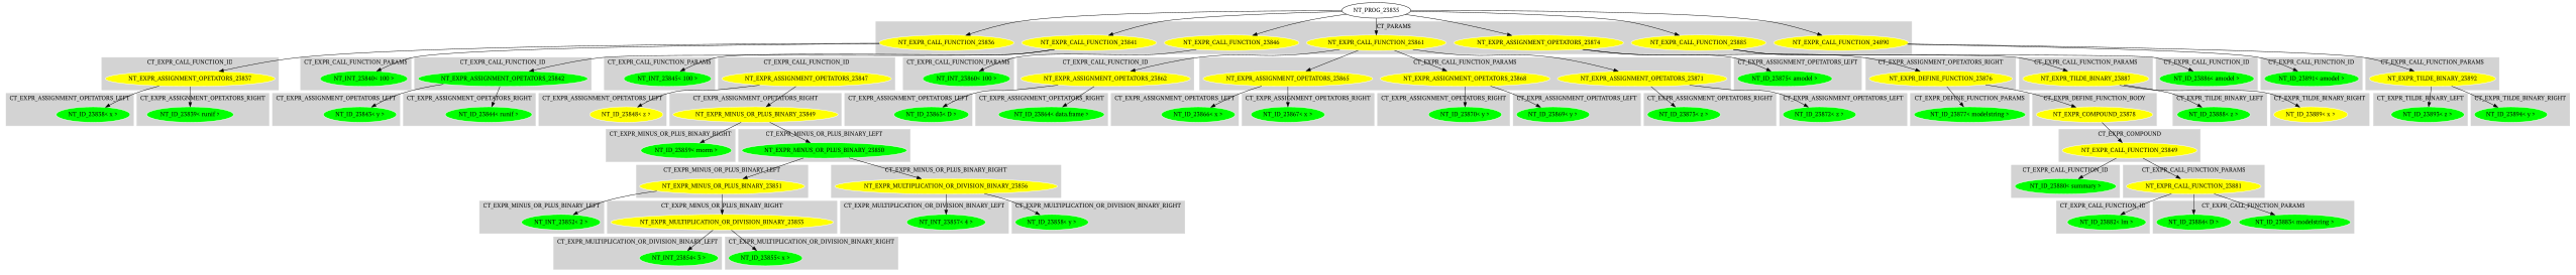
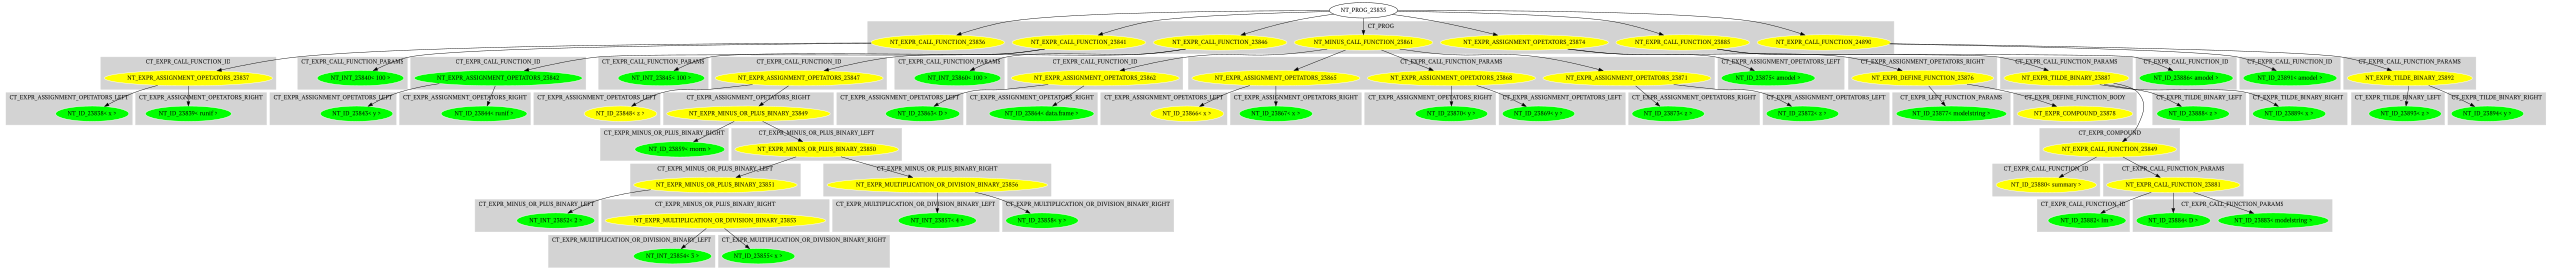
  digraph {
    fontname="PT Serif"
    node [color=white fillcolor=green fontname="PT Serif" style=filled]
    edge [fontname="PT Serif"]
    NT_EXPR_CALL_FUNCTION_23836 [fillcolor=yellow]
    NT_EXPR_CALL_FUNCTION_23841 [fillcolor=yellow]
    NT_EXPR_CALL_FUNCTION_23846 [fillcolor=yellow]
-   NT_EXPR_CALL_FUNCTION_23861 [fillcolor=yellow]
+   NT_EXPR_CALL_FUNCTION_23861 [fillcolor=yellow label=NT_MINUS_CALL_FUNCTION_23861]
    NT_EXPR_ASSIGNMENT_OPETATORS_23874 [fillcolor=yellow]
    NT_EXPR_CALL_FUNCTION_23885 [fillcolor=yellow]
    n7 [fillcolor=yellow label=NT_EXPR_CALL_FUNCTION_24890]
    NT_EXPR_ASSIGNMENT_OPETATORS_23837 [fillcolor=yellow]
    "NT_INT_23840< 100 >"
    "NT_ID_23838< x >"
    "NT_ID_23839< runif >"
    NT_EXPR_ASSIGNMENT_OPETATORS_23842
    "NT_INT_23845< 100 >"
    "NT_ID_23843< y >"
    "NT_ID_23844< runif >"
    NT_EXPR_ASSIGNMENT_OPETATORS_23847 [fillcolor=yellow]
    "NT_INT_23860< 100 >"
    "NT_ID_23848< z >" [fillcolor=yellow]
    "NT_ID_23859< rnorm >"
    NT_EXPR_MINUS_OR_PLUS_BINARY_23849 [fillcolor=yellow]
-   NT_EXPR_MINUS_OR_PLUS_BINARY_23850
+   NT_EXPR_MINUS_OR_PLUS_BINARY_23850 [fillcolor=yellow]
    "NT_ID_23873< z >"
    NT_EXPR_MINUS_OR_PLUS_BINARY_23851 [fillcolor=yellow]
    NT_EXPR_MULTIPLICATION_OR_DIVISION_BINARY_23856 [fillcolor=yellow]
    "NT_INT_23852< 2 >"
    NT_EXPR_MULTIPLICATION_OR_DIVISION_BINARY_23853 [fillcolor=yellow]
    "NT_INT_23854< 3 >"
    "NT_ID_23855< x >"
    "NT_INT_23857< 4 >"
    "NT_ID_23858< y >"
    NT_EXPR_ASSIGNMENT_OPETATORS_23862 [fillcolor=yellow]
    NT_EXPR_ASSIGNMENT_OPETATORS_23865 [fillcolor=yellow]
    NT_EXPR_ASSIGNMENT_OPETATORS_23868 [fillcolor=yellow]
    NT_EXPR_ASSIGNMENT_OPETATORS_23871 [fillcolor=yellow]
    "NT_ID_23863< D >"
    "NT_ID_23864< data.frame >"
-   "NT_ID_23866< x >"
+   "NT_ID_23866< x >" [fillcolor=yellow]
    "NT_ID_23870< y >"
    "NT_ID_23867< x >"
    "NT_ID_23869< y >"
    "NT_ID_23872< z >"
    "NT_ID_23875< amodel >"
    NT_EXPR_DEFINE_FUNCTION_23876 [fillcolor=yellow]
    "NT_ID_23877< modelstring >"
    NT_EXPR_TILDE_BINARY_23887 [fillcolor=yellow]
    NT_EXPR_COMPOUND_23878 [fillcolor=yellow]
    n47 [fillcolor=yellow label=NT_EXPR_CALL_FUNCTION_23849]
-   "NT_ID_23880< summary >"
+   "NT_ID_23880< summary >" [fillcolor=yellow]
    NT_EXPR_CALL_FUNCTION_23881 [fillcolor=yellow]
    "NT_ID_23882< lm >"
    "NT_ID_23883< modelstring >"
    "NT_ID_23884< D >"
    "NT_ID_23886< amodel >"
    "NT_ID_23888< z >"
-   "NT_ID_23889< x >" [fillcolor=yellow]
+   "NT_ID_23889< x >"
    "NT_ID_23891< amodel >"
    NT_EXPR_TILDE_BINARY_23892 [fillcolor=yellow]
    "NT_ID_23893< z >"
    "NT_ID_23894< y >"
    NT_PROG_23835 [color="" fillcolor="" style=""]
    subgraph cluster_1 {
      color=lightgrey
-     label=CT_PARAMS
+     label=CT_PROG
      style=filled
      NT_EXPR_CALL_FUNCTION_23836
      NT_EXPR_CALL_FUNCTION_23841
      NT_EXPR_CALL_FUNCTION_23846
      NT_EXPR_CALL_FUNCTION_23861
      NT_EXPR_ASSIGNMENT_OPETATORS_23874
      NT_EXPR_CALL_FUNCTION_23885
      n7
    }
    subgraph cluster_2 {
      color=lightgrey
      label=CT_EXPR_CALL_FUNCTION_ID
      style=filled
      NT_EXPR_ASSIGNMENT_OPETATORS_23837
    }
    subgraph cluster_3 {
      color=lightgrey
      label=CT_EXPR_CALL_FUNCTION_PARAMS
      style=filled
      "NT_INT_23840< 100 >"
    }
    subgraph cluster_4 {
      color=lightgrey
      label=CT_EXPR_ASSIGNMENT_OPETATORS_LEFT
      style=filled
      "NT_ID_23838< x >"
    }
    subgraph cluster_5 {
      color=lightgrey
      label=CT_EXPR_ASSIGNMENT_OPETATORS_RIGHT
      style=filled
      "NT_ID_23839< runif >"
    }
    subgraph cluster_6 {
      color=lightgrey
      label=CT_EXPR_CALL_FUNCTION_ID
      style=filled
      NT_EXPR_ASSIGNMENT_OPETATORS_23842
    }
    subgraph cluster_7 {
      color=lightgrey
      label=CT_EXPR_CALL_FUNCTION_PARAMS
      style=filled
      "NT_INT_23845< 100 >"
    }
    subgraph cluster_8 {
      color=lightgrey
      label=CT_EXPR_ASSIGNMENT_OPETATORS_LEFT
      style=filled
      "NT_ID_23843< y >"
    }
    subgraph cluster_9 {
      color=lightgrey
      label=CT_EXPR_ASSIGNMENT_OPETATORS_RIGHT
      style=filled
      "NT_ID_23844< runif >"
    }
    subgraph cluster_10 {
      color=lightgrey
      label=CT_EXPR_CALL_FUNCTION_ID
      style=filled
      NT_EXPR_ASSIGNMENT_OPETATORS_23847
    }
    subgraph cluster_11 {
      color=lightgrey
      label=CT_EXPR_CALL_FUNCTION_PARAMS
      style=filled
      "NT_INT_23860< 100 >"
    }
    subgraph cluster_12 {
      color=lightgrey
      label=CT_EXPR_ASSIGNMENT_OPETATORS_LEFT
      style=filled
      "NT_ID_23848< z >"
    }
    subgraph cluster_13 {
      color=lightgrey
      label=CT_EXPR_MINUS_OR_PLUS_BINARY_RIGHT
      style=filled
      "NT_ID_23859< rnorm >"
    }
    subgraph cluster_14 {
      color=lightgrey
      label=CT_EXPR_ASSIGNMENT_OPETATORS_RIGHT
      style=filled
      NT_EXPR_MINUS_OR_PLUS_BINARY_23849
    }
    subgraph cluster_15 {
      color=lightgrey
      label=CT_EXPR_MINUS_OR_PLUS_BINARY_LEFT
      style=filled
      NT_EXPR_MINUS_OR_PLUS_BINARY_23850
    }
    subgraph cluster_16 {
      color=lightgrey
      label=CT_EXPR_ASSIGNMENT_OPETATORS_RIGHT
      style=filled
      "NT_ID_23873< z >"
    }
    subgraph cluster_17 {
      color=lightgrey
      label=CT_EXPR_MINUS_OR_PLUS_BINARY_LEFT
      style=filled
      NT_EXPR_MINUS_OR_PLUS_BINARY_23851
    }
    subgraph cluster_18 {
      color=lightgrey
      label=CT_EXPR_MINUS_OR_PLUS_BINARY_RIGHT
      style=filled
      NT_EXPR_MULTIPLICATION_OR_DIVISION_BINARY_23856
    }
    subgraph cluster_19 {
      color=lightgrey
      label=CT_EXPR_MINUS_OR_PLUS_BINARY_LEFT
      style=filled
      "NT_INT_23852< 2 >"
    }
    subgraph cluster_20 {
      color=lightgrey
      label=CT_EXPR_MINUS_OR_PLUS_BINARY_RIGHT
      style=filled
      NT_EXPR_MULTIPLICATION_OR_DIVISION_BINARY_23853
    }
    subgraph cluster_21 {
      color=lightgrey
      label=CT_EXPR_MULTIPLICATION_OR_DIVISION_BINARY_LEFT
      style=filled
      "NT_INT_23854< 3 >"
    }
    subgraph cluster_22 {
      color=lightgrey
      label=CT_EXPR_MULTIPLICATION_OR_DIVISION_BINARY_RIGHT
      style=filled
      "NT_ID_23855< x >"
    }
    subgraph cluster_23 {
      color=lightgrey
      label=CT_EXPR_MULTIPLICATION_OR_DIVISION_BINARY_LEFT
      style=filled
      "NT_INT_23857< 4 >"
    }
    subgraph cluster_24 {
      color=lightgrey
      label=CT_EXPR_MULTIPLICATION_OR_DIVISION_BINARY_RIGHT
      style=filled
      "NT_ID_23858< y >"
    }
    subgraph cluster_25 {
      color=lightgrey
      label=CT_EXPR_CALL_FUNCTION_ID
      style=filled
      NT_EXPR_ASSIGNMENT_OPETATORS_23862
    }
    subgraph cluster_26 {
      color=lightgrey
      label=CT_EXPR_CALL_FUNCTION_PARAMS
      style=filled
      NT_EXPR_ASSIGNMENT_OPETATORS_23865
      NT_EXPR_ASSIGNMENT_OPETATORS_23868
      NT_EXPR_ASSIGNMENT_OPETATORS_23871
    }
    subgraph cluster_27 {
      color=lightgrey
      label=CT_EXPR_ASSIGNMENT_OPETATORS_LEFT
      style=filled
      "NT_ID_23863< D >"
    }
    subgraph cluster_28 {
      color=lightgrey
      label=CT_EXPR_ASSIGNMENT_OPETATORS_RIGHT
      style=filled
      "NT_ID_23864< data.frame >"
    }
    subgraph cluster_29 {
      color=lightgrey
      label=CT_EXPR_ASSIGNMENT_OPETATORS_LEFT
      style=filled
      "NT_ID_23866< x >"
    }
    subgraph cluster_30 {
      color=lightgrey
      label=CT_EXPR_ASSIGNMENT_OPETATORS_RIGHT
      style=filled
      "NT_ID_23870< y >"
    }
    subgraph cluster_31 {
      color=lightgrey
      label=CT_EXPR_ASSIGNMENT_OPETATORS_RIGHT
      style=filled
      "NT_ID_23867< x >"
    }
    subgraph cluster_32 {
      color=lightgrey
      label=CT_EXPR_ASSIGNMENT_OPETATORS_LEFT
      style=filled
      "NT_ID_23869< y >"
    }
    subgraph cluster_33 {
      color=lightgrey
      label=CT_EXPR_ASSIGNMENT_OPETATORS_LEFT
      style=filled
      "NT_ID_23872< z >"
    }
    subgraph cluster_34 {
      color=lightgrey
      label=CT_EXPR_ASSIGNMENT_OPETATORS_LEFT
      style=filled
      "NT_ID_23875< amodel >"
    }
    subgraph cluster_35 {
      color=lightgrey
      label=CT_EXPR_ASSIGNMENT_OPETATORS_RIGHT
      style=filled
      NT_EXPR_DEFINE_FUNCTION_23876
    }
    subgraph cluster_36 {
      color=lightgrey
-     label=CT_EXPR_DEFINE_FUNCTION_PARAMS
+     label=CT_EXPR_LEFT_FUNCTION_PARAMS
      style=filled
      "NT_ID_23877< modelstring >"
    }
    subgraph cluster_37 {
      color=lightgrey
      label=CT_EXPR_CALL_FUNCTION_PARAMS
      style=filled
      NT_EXPR_TILDE_BINARY_23887
    }
    subgraph cluster_38 {
      color=lightgrey
      label=CT_EXPR_DEFINE_FUNCTION_BODY
      style=filled
      NT_EXPR_COMPOUND_23878
    }
    subgraph cluster_39 {
      color=lightgrey
      label=CT_EXPR_COMPOUND
      style=filled
      n47
    }
    subgraph cluster_40 {
      color=lightgrey
      label=CT_EXPR_CALL_FUNCTION_ID
      style=filled
      "NT_ID_23880< summary >"
    }
    subgraph cluster_41 {
      color=lightgrey
      label=CT_EXPR_CALL_FUNCTION_PARAMS
      style=filled
      NT_EXPR_CALL_FUNCTION_23881
    }
    subgraph cluster_42 {
      color=lightgrey
      label=CT_EXPR_CALL_FUNCTION_ID
      style=filled
      "NT_ID_23882< lm >"
    }
    subgraph cluster_43 {
      color=lightgrey
      label=CT_EXPR_CALL_FUNCTION_PARAMS
      style=filled
      "NT_ID_23883< modelstring >"
      "NT_ID_23884< D >"
    }
    subgraph cluster_44 {
      color=lightgrey
      label=CT_EXPR_CALL_FUNCTION_ID
      style=filled
      "NT_ID_23886< amodel >"
    }
    subgraph cluster_45 {
      color=lightgrey
      label=CT_EXPR_TILDE_BINARY_LEFT
      style=filled
      "NT_ID_23888< z >"
    }
    subgraph cluster_46 {
      color=lightgrey
      label=CT_EXPR_TILDE_BINARY_RIGHT
      style=filled
      "NT_ID_23889< x >"
    }
    subgraph cluster_47 {
      color=lightgrey
      label=CT_EXPR_CALL_FUNCTION_ID
      style=filled
      "NT_ID_23891< amodel >"
    }
    subgraph cluster_48 {
      color=lightgrey
      label=CT_EXPR_CALL_FUNCTION_PARAMS
      style=filled
      NT_EXPR_TILDE_BINARY_23892
    }
    subgraph cluster_49 {
      color=lightgrey
      label=CT_EXPR_TILDE_BINARY_LEFT
      style=filled
      "NT_ID_23893< z >"
    }
    subgraph cluster_50 {
      color=lightgrey
      label=CT_EXPR_TILDE_BINARY_RIGHT
      style=filled
      "NT_ID_23894< y >"
    }
    NT_EXPR_CALL_FUNCTION_23836 -> NT_EXPR_ASSIGNMENT_OPETATORS_23837
    NT_EXPR_CALL_FUNCTION_23836 -> "NT_INT_23840< 100 >"
    NT_EXPR_CALL_FUNCTION_23841 -> NT_EXPR_ASSIGNMENT_OPETATORS_23842
    NT_EXPR_CALL_FUNCTION_23841 -> "NT_INT_23845< 100 >"
+   NT_EXPR_CALL_FUNCTION_23846 -> NT_EXPR_ASSIGNMENT_OPETATORS_23847
    NT_EXPR_CALL_FUNCTION_23846 -> "NT_INT_23860< 100 >"
    NT_EXPR_CALL_FUNCTION_23861 -> NT_EXPR_ASSIGNMENT_OPETATORS_23862
    NT_EXPR_CALL_FUNCTION_23861 -> NT_EXPR_ASSIGNMENT_OPETATORS_23865
    NT_EXPR_CALL_FUNCTION_23861 -> NT_EXPR_ASSIGNMENT_OPETATORS_23868
    NT_EXPR_CALL_FUNCTION_23861 -> NT_EXPR_ASSIGNMENT_OPETATORS_23871
    NT_EXPR_ASSIGNMENT_OPETATORS_23874 -> "NT_ID_23875< amodel >"
    NT_EXPR_ASSIGNMENT_OPETATORS_23874 -> NT_EXPR_DEFINE_FUNCTION_23876
    NT_EXPR_CALL_FUNCTION_23885 -> NT_EXPR_TILDE_BINARY_23887
    NT_EXPR_CALL_FUNCTION_23885 -> "NT_ID_23886< amodel >"
    n7 -> "NT_ID_23891< amodel >"
    n7 -> NT_EXPR_TILDE_BINARY_23892
    NT_EXPR_ASSIGNMENT_OPETATORS_23837 -> "NT_ID_23838< x >"
    NT_EXPR_ASSIGNMENT_OPETATORS_23837 -> "NT_ID_23839< runif >"
    NT_EXPR_ASSIGNMENT_OPETATORS_23842 -> "NT_ID_23843< y >"
    NT_EXPR_ASSIGNMENT_OPETATORS_23842 -> "NT_ID_23844< runif >"
    NT_EXPR_ASSIGNMENT_OPETATORS_23847 -> "NT_ID_23848< z >"
    NT_EXPR_ASSIGNMENT_OPETATORS_23847 -> NT_EXPR_MINUS_OR_PLUS_BINARY_23849
    NT_EXPR_MINUS_OR_PLUS_BINARY_23849 -> "NT_ID_23859< rnorm >"
    NT_EXPR_MINUS_OR_PLUS_BINARY_23849 -> NT_EXPR_MINUS_OR_PLUS_BINARY_23850
    NT_EXPR_MINUS_OR_PLUS_BINARY_23850 -> NT_EXPR_MINUS_OR_PLUS_BINARY_23851
    NT_EXPR_MINUS_OR_PLUS_BINARY_23850 -> NT_EXPR_MULTIPLICATION_OR_DIVISION_BINARY_23856
    NT_EXPR_MINUS_OR_PLUS_BINARY_23851 -> "NT_INT_23852< 2 >"
-   NT_EXPR_MINUS_OR_PLUS_BINARY_23851 -> NT_EXPR_MULTIPLICATION_OR_DIVISION_BINARY_23853
    NT_EXPR_MULTIPLICATION_OR_DIVISION_BINARY_23856 -> "NT_INT_23857< 4 >"
    NT_EXPR_MULTIPLICATION_OR_DIVISION_BINARY_23856 -> "NT_ID_23858< y >"
    NT_EXPR_MULTIPLICATION_OR_DIVISION_BINARY_23853 -> "NT_INT_23854< 3 >"
    NT_EXPR_MULTIPLICATION_OR_DIVISION_BINARY_23853 -> "NT_ID_23855< x >"
    NT_EXPR_ASSIGNMENT_OPETATORS_23862 -> "NT_ID_23863< D >"
    NT_EXPR_ASSIGNMENT_OPETATORS_23862 -> "NT_ID_23864< data.frame >"
    NT_EXPR_ASSIGNMENT_OPETATORS_23865 -> "NT_ID_23866< x >"
    NT_EXPR_ASSIGNMENT_OPETATORS_23865 -> "NT_ID_23867< x >"
    NT_EXPR_ASSIGNMENT_OPETATORS_23868 -> "NT_ID_23870< y >"
    NT_EXPR_ASSIGNMENT_OPETATORS_23868 -> "NT_ID_23869< y >"
    NT_EXPR_ASSIGNMENT_OPETATORS_23871 -> "NT_ID_23873< z >"
    NT_EXPR_ASSIGNMENT_OPETATORS_23871 -> "NT_ID_23872< z >"
    NT_EXPR_DEFINE_FUNCTION_23876 -> "NT_ID_23877< modelstring >"
    NT_EXPR_DEFINE_FUNCTION_23876 -> NT_EXPR_COMPOUND_23878
    NT_EXPR_TILDE_BINARY_23887 -> "NT_ID_23888< z >"
    NT_EXPR_TILDE_BINARY_23887 -> "NT_ID_23889< x >"
-   NT_EXPR_COMPOUND_23878 -> n47
+   NT_EXPR_TILDE_BINARY_23887 -> n47
    n47 -> "NT_ID_23880< summary >"
    n47 -> NT_EXPR_CALL_FUNCTION_23881
    NT_EXPR_CALL_FUNCTION_23881 -> "NT_ID_23882< lm >"
    NT_EXPR_CALL_FUNCTION_23881 -> "NT_ID_23883< modelstring >"
    NT_EXPR_CALL_FUNCTION_23881 -> "NT_ID_23884< D >"
    NT_EXPR_TILDE_BINARY_23892 -> "NT_ID_23893< z >"
    NT_EXPR_TILDE_BINARY_23892 -> "NT_ID_23894< y >"
    NT_PROG_23835 -> NT_EXPR_CALL_FUNCTION_23836
    NT_PROG_23835 -> NT_EXPR_CALL_FUNCTION_23841
    NT_PROG_23835 -> NT_EXPR_CALL_FUNCTION_23846
    NT_PROG_23835 -> NT_EXPR_CALL_FUNCTION_23861
    NT_PROG_23835 -> NT_EXPR_ASSIGNMENT_OPETATORS_23874
    NT_PROG_23835 -> NT_EXPR_CALL_FUNCTION_23885
    NT_PROG_23835 -> n7
  }
